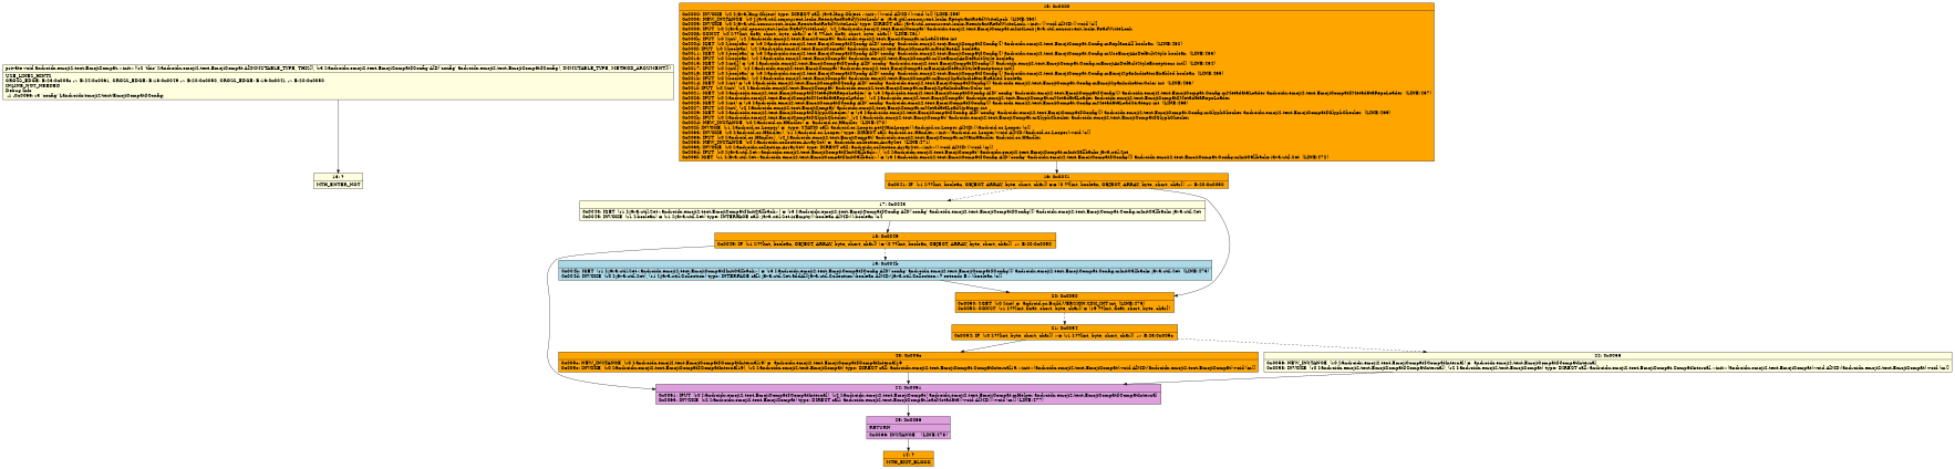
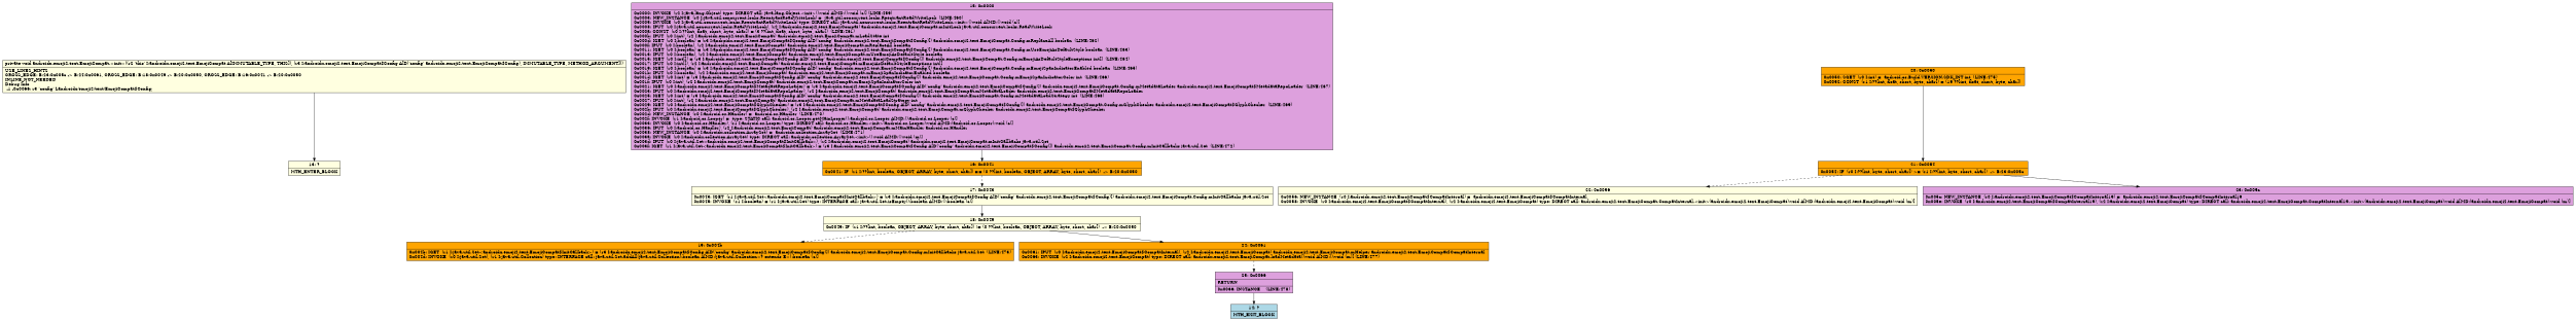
  digraph {
    node [fillcolor=lightyellow shape=record style=filled]
-   n1 [label="{13\:\ ?|MTH_ENTER_NOT\l}"]
-   n2 [fillcolor=orange label="{15\:\ 0x0000|0x0000: INVOKE  (r2 I:java.lang.Object) type: DIRECT call: java.lang.Object.\<init\>():void A[MD:():void (c)] (LINE:459)\l0x0003: NEW_INSTANCE  (r0 I:java.util.concurrent.locks.ReentrantReadWriteLock) =  java.util.concurrent.locks.ReentrantReadWriteLock  (LINE:460)\l0x0005: INVOKE  (r0 I:java.util.concurrent.locks.ReentrantReadWriteLock) type: DIRECT call: java.util.concurrent.locks.ReentrantReadWriteLock.\<init\>():void A[MD:():void (c)]\l0x0008: IPUT  (r0 I:java.util.concurrent.locks.ReadWriteLock), (r2 I:androidx.emoji2.text.EmojiCompat) androidx.emoji2.text.EmojiCompat.mInitLock java.util.concurrent.locks.ReadWriteLock \l0x000a: CONST  (r0 I:??[int, float, short, byte, char]) = (3 ??[int, float, short, byte, char])  (LINE:461)\l0x000b: IPUT  (r0 I:int), (r2 I:androidx.emoji2.text.EmojiCompat) androidx.emoji2.text.EmojiCompat.mLoadState int \l0x000d: IGET  (r0 I:boolean) = (r3 I:androidx.emoji2.text.EmojiCompat$Config A[D('config' androidx.emoji2.text.EmojiCompat$Config)]) androidx.emoji2.text.EmojiCompat.Config.mReplaceAll boolean  (LINE:462)\l0x000f: IPUT  (r0 I:boolean), (r2 I:androidx.emoji2.text.EmojiCompat) androidx.emoji2.text.EmojiCompat.mReplaceAll boolean \l0x0011: IGET  (r0 I:boolean) = (r3 I:androidx.emoji2.text.EmojiCompat$Config A[D('config' androidx.emoji2.text.EmojiCompat$Config)]) androidx.emoji2.text.EmojiCompat.Config.mUseEmojiAsDefaultStyle boolean  (LINE:463)\l0x0013: IPUT  (r0 I:boolean), (r2 I:androidx.emoji2.text.EmojiCompat) androidx.emoji2.text.EmojiCompat.mUseEmojiAsDefaultStyle boolean \l0x0015: IGET  (r0 I:int[]) = (r3 I:androidx.emoji2.text.EmojiCompat$Config A[D('config' androidx.emoji2.text.EmojiCompat$Config)]) androidx.emoji2.text.EmojiCompat.Config.mEmojiAsDefaultStyleExceptions int[]  (LINE:464)\l0x0017: IPUT  (r0 I:int[]), (r2 I:androidx.emoji2.text.EmojiCompat) androidx.emoji2.text.EmojiCompat.mEmojiAsDefaultStyleExceptions int[] \l0x0019: IGET  (r0 I:boolean) = (r3 I:androidx.emoji2.text.EmojiCompat$Config A[D('config' androidx.emoji2.text.EmojiCompat$Config)]) androidx.emoji2.text.EmojiCompat.Config.mEmojiSpanIndicatorEnabled boolean  (LINE:465)\l0x001b: IPUT  (r0 I:boolean), (r2 I:androidx.emoji2.text.EmojiCompat) androidx.emoji2.text.EmojiCompat.mEmojiSpanIndicatorEnabled boolean \l0x001d: IGET  (r0 I:int) = (r3 I:androidx.emoji2.text.EmojiCompat$Config A[D('config' androidx.emoji2.text.EmojiCompat$Config)]) androidx.emoji2.text.EmojiCompat.Config.mEmojiSpanIndicatorColor int  (LINE:466)\l0x001f: IPUT  (r0 I:int), (r2 I:androidx.emoji2.text.EmojiCompat) androidx.emoji2.text.EmojiCompat.mEmojiSpanIndicatorColor int \l0x0021: IGET  (r0 I:androidx.emoji2.text.EmojiCompat$MetadataRepoLoader) = (r3 I:androidx.emoji2.text.EmojiCompat$Config A[D('config' androidx.emoji2.text.EmojiCompat$Config)]) androidx.emoji2.text.EmojiCompat.Config.mMetadataLoader androidx.emoji2.text.EmojiCompat$MetadataRepoLoader  (LINE:467)\l0x0023: IPUT  (r0 I:androidx.emoji2.text.EmojiCompat$MetadataRepoLoader), (r2 I:androidx.emoji2.text.EmojiCompat) androidx.emoji2.text.EmojiCompat.mMetadataLoader androidx.emoji2.text.EmojiCompat$MetadataRepoLoader \l0x0025: IGET  (r0 I:int) = (r3 I:androidx.emoji2.text.EmojiCompat$Config A[D('config' androidx.emoji2.text.EmojiCompat$Config)]) androidx.emoji2.text.EmojiCompat.Config.mMetadataLoadStrategy int  (LINE:468)\l0x0027: IPUT  (r0 I:int), (r2 I:androidx.emoji2.text.EmojiCompat) androidx.emoji2.text.EmojiCompat.mMetadataLoadStrategy int \l0x0029: IGET  (r0 I:androidx.emoji2.text.EmojiCompat$GlyphChecker) = (r3 I:androidx.emoji2.text.EmojiCompat$Config A[D('config' androidx.emoji2.text.EmojiCompat$Config)]) androidx.emoji2.text.EmojiCompat.Config.mGlyphChecker androidx.emoji2.text.EmojiCompat$GlyphChecker  (LINE:469)\l0x002b: IPUT  (r0 I:androidx.emoji2.text.EmojiCompat$GlyphChecker), (r2 I:androidx.emoji2.text.EmojiCompat) androidx.emoji2.text.EmojiCompat.mGlyphChecker androidx.emoji2.text.EmojiCompat$GlyphChecker \l0x002d: NEW_INSTANCE  (r0 I:android.os.Handler) =  android.os.Handler  (LINE:470)\l0x002f: INVOKE  (r1 I:android.os.Looper) =  type: STATIC call: android.os.Looper.getMainLooper():android.os.Looper A[MD:():android.os.Looper (c)]\l0x0033: INVOKE  (r0 I:android.os.Handler), (r1 I:android.os.Looper) type: DIRECT call: android.os.Handler.\<init\>(android.os.Looper):void A[MD:(android.os.Looper):void (c)]\l0x0036: IPUT  (r0 I:android.os.Handler), (r2 I:androidx.emoji2.text.EmojiCompat) androidx.emoji2.text.EmojiCompat.mMainHandler android.os.Handler \l0x0038: NEW_INSTANCE  (r0 I:androidx.collection.ArraySet) =  androidx.collection.ArraySet  (LINE:471)\l0x003a: INVOKE  (r0 I:androidx.collection.ArraySet) type: DIRECT call: androidx.collection.ArraySet.\<init\>():void A[MD:():void (m)]\l0x003d: IPUT  (r0 I:java.util.Set\<androidx.emoji2.text.EmojiCompat$InitCallback\>), (r2 I:androidx.emoji2.text.EmojiCompat) androidx.emoji2.text.EmojiCompat.mInitCallbacks java.util.Set \l0x003f: IGET  (r1 I:java.util.Set\<androidx.emoji2.text.EmojiCompat$InitCallback\>) = (r3 I:androidx.emoji2.text.EmojiCompat$Config A[D('config' androidx.emoji2.text.EmojiCompat$Config)]) androidx.emoji2.text.EmojiCompat.Config.mInitCallbacks java.util.Set  (LINE:472)\l}"]
+   n1 [label="{13\:\ ?|MTH_ENTER_BLOCK\l}"]
+   n2 [fillcolor=plum label="{15\:\ 0x0000|0x0000: INVOKE  (r2 I:java.lang.Object) type: DIRECT call: java.lang.Object.\<init\>():void A[MD:():void (c)] (LINE:459)\l0x0003: NEW_INSTANCE  (r0 I:java.util.concurrent.locks.ReentrantReadWriteLock) =  java.util.concurrent.locks.ReentrantReadWriteLock  (LINE:460)\l0x0005: INVOKE  (r0 I:java.util.concurrent.locks.ReentrantReadWriteLock) type: DIRECT call: java.util.concurrent.locks.ReentrantReadWriteLock.\<init\>():void A[MD:():void (c)]\l0x0008: IPUT  (r0 I:java.util.concurrent.locks.ReadWriteLock), (r2 I:androidx.emoji2.text.EmojiCompat) androidx.emoji2.text.EmojiCompat.mInitLock java.util.concurrent.locks.ReadWriteLock \l0x000a: CONST  (r0 I:??[int, float, short, byte, char]) = (3 ??[int, float, short, byte, char])  (LINE:461)\l0x000b: IPUT  (r0 I:int), (r2 I:androidx.emoji2.text.EmojiCompat) androidx.emoji2.text.EmojiCompat.mLoadState int \l0x000d: IGET  (r0 I:boolean) = (r3 I:androidx.emoji2.text.EmojiCompat$Config A[D('config' androidx.emoji2.text.EmojiCompat$Config)]) androidx.emoji2.text.EmojiCompat.Config.mReplaceAll boolean  (LINE:462)\l0x000f: IPUT  (r0 I:boolean), (r2 I:androidx.emoji2.text.EmojiCompat) androidx.emoji2.text.EmojiCompat.mReplaceAll boolean \l0x0011: IGET  (r0 I:boolean) = (r3 I:androidx.emoji2.text.EmojiCompat$Config A[D('config' androidx.emoji2.text.EmojiCompat$Config)]) androidx.emoji2.text.EmojiCompat.Config.mUseEmojiAsDefaultStyle boolean  (LINE:463)\l0x0013: IPUT  (r0 I:boolean), (r2 I:androidx.emoji2.text.EmojiCompat) androidx.emoji2.text.EmojiCompat.mUseEmojiAsDefaultStyle boolean \l0x0015: IGET  (r0 I:int[]) = (r3 I:androidx.emoji2.text.EmojiCompat$Config A[D('config' androidx.emoji2.text.EmojiCompat$Config)]) androidx.emoji2.text.EmojiCompat.Config.mEmojiAsDefaultStyleExceptions int[]  (LINE:464)\l0x0017: IPUT  (r0 I:int[]), (r2 I:androidx.emoji2.text.EmojiCompat) androidx.emoji2.text.EmojiCompat.mEmojiAsDefaultStyleExceptions int[] \l0x0019: IGET  (r0 I:boolean) = (r3 I:androidx.emoji2.text.EmojiCompat$Config A[D('config' androidx.emoji2.text.EmojiCompat$Config)]) androidx.emoji2.text.EmojiCompat.Config.mEmojiSpanIndicatorEnabled boolean  (LINE:465)\l0x001b: IPUT  (r0 I:boolean), (r2 I:androidx.emoji2.text.EmojiCompat) androidx.emoji2.text.EmojiCompat.mEmojiSpanIndicatorEnabled boolean \l0x001d: IGET  (r0 I:int) = (r3 I:androidx.emoji2.text.EmojiCompat$Config A[D('config' androidx.emoji2.text.EmojiCompat$Config)]) androidx.emoji2.text.EmojiCompat.Config.mEmojiSpanIndicatorColor int  (LINE:466)\l0x001f: IPUT  (r0 I:int), (r2 I:androidx.emoji2.text.EmojiCompat) androidx.emoji2.text.EmojiCompat.mEmojiSpanIndicatorColor int \l0x0021: IGET  (r0 I:androidx.emoji2.text.EmojiCompat$MetadataRepoLoader) = (r3 I:androidx.emoji2.text.EmojiCompat$Config A[D('config' androidx.emoji2.text.EmojiCompat$Config)]) androidx.emoji2.text.EmojiCompat.Config.mMetadataLoader androidx.emoji2.text.EmojiCompat$MetadataRepoLoader  (LINE:467)\l0x0023: IPUT  (r0 I:androidx.emoji2.text.EmojiCompat$MetadataRepoLoader), (r2 I:androidx.emoji2.text.EmojiCompat) androidx.emoji2.text.EmojiCompat.mMetadataLoader androidx.emoji2.text.EmojiCompat$MetadataRepoLoader \l0x0025: IGET  (r0 I:int) = (r3 I:androidx.emoji2.text.EmojiCompat$Config A[D('config' androidx.emoji2.text.EmojiCompat$Config)]) androidx.emoji2.text.EmojiCompat.Config.mMetadataLoadStrategy int  (LINE:468)\l0x0027: IPUT  (r0 I:int), (r2 I:androidx.emoji2.text.EmojiCompat) androidx.emoji2.text.EmojiCompat.mMetadataLoadStrategy int \l0x0029: IGET  (r0 I:androidx.emoji2.text.EmojiCompat$GlyphChecker) = (r3 I:androidx.emoji2.text.EmojiCompat$Config A[D('config' androidx.emoji2.text.EmojiCompat$Config)]) androidx.emoji2.text.EmojiCompat.Config.mGlyphChecker androidx.emoji2.text.EmojiCompat$GlyphChecker  (LINE:469)\l0x002b: IPUT  (r0 I:androidx.emoji2.text.EmojiCompat$GlyphChecker), (r2 I:androidx.emoji2.text.EmojiCompat) androidx.emoji2.text.EmojiCompat.mGlyphChecker androidx.emoji2.text.EmojiCompat$GlyphChecker \l0x002d: NEW_INSTANCE  (r0 I:android.os.Handler) =  android.os.Handler  (LINE:470)\l0x002f: INVOKE  (r1 I:android.os.Looper) =  type: STATIC call: android.os.Looper.getMainLooper():android.os.Looper A[MD:():android.os.Looper (c)]\l0x0033: INVOKE  (r0 I:android.os.Handler), (r1 I:android.os.Looper) type: DIRECT call: android.os.Handler.\<init\>(android.os.Looper):void A[MD:(android.os.Looper):void (c)]\l0x0036: IPUT  (r0 I:android.os.Handler), (r2 I:androidx.emoji2.text.EmojiCompat) androidx.emoji2.text.EmojiCompat.mMainHandler android.os.Handler \l0x0038: NEW_INSTANCE  (r0 I:androidx.collection.ArraySet) =  androidx.collection.ArraySet  (LINE:471)\l0x003a: INVOKE  (r0 I:androidx.collection.ArraySet) type: DIRECT call: androidx.collection.ArraySet.\<init\>():void A[MD:():void (m)]\l0x003d: IPUT  (r0 I:java.util.Set\<androidx.emoji2.text.EmojiCompat$InitCallback\>), (r2 I:androidx.emoji2.text.EmojiCompat) androidx.emoji2.text.EmojiCompat.mInitCallbacks java.util.Set \l0x003f: IGET  (r1 I:java.util.Set\<androidx.emoji2.text.EmojiCompat$InitCallback\>) = (r3 I:androidx.emoji2.text.EmojiCompat$Config A[D('config' androidx.emoji2.text.EmojiCompat$Config)]) androidx.emoji2.text.EmojiCompat.Config.mInitCallbacks java.util.Set  (LINE:472)\l}"]
    n3 [fillcolor=orange label="{16\:\ 0x0041|0x0041: IF  (r1 I:??[int, boolean, OBJECT, ARRAY, byte, short, char]) == (0 ??[int, boolean, OBJECT, ARRAY, byte, short, char])  \-\> B:20:0x0050 \l}"]
    n4 [label="{17\:\ 0x0043|0x0043: IGET  (r1 I:java.util.Set\<androidx.emoji2.text.EmojiCompat$InitCallback\>) = (r3 I:androidx.emoji2.text.EmojiCompat$Config A[D('config' androidx.emoji2.text.EmojiCompat$Config)]) androidx.emoji2.text.EmojiCompat.Config.mInitCallbacks java.util.Set \l0x0045: INVOKE  (r1 I:boolean) = (r1 I:java.util.Set) type: INTERFACE call: java.util.Set.isEmpty():boolean A[MD:():boolean (c)]\l}"]
    n5 [fillcolor=orange label="{20\:\ 0x0050|0x0050: SGET  (r0 I:int) =  android.os.Build.VERSION.SDK_INT int  (LINE:475)\l0x0052: CONST  (r1 I:??[int, float, short, byte, char]) = (19 ??[int, float, short, byte, char]) \l}"]
-   n6 [fillcolor=orange label="{18\:\ 0x0049|0x0049: IF  (r1 I:??[int, boolean, OBJECT, ARRAY, byte, short, char]) != (0 ??[int, boolean, OBJECT, ARRAY, byte, short, char])  \-\> B:20:0x0050 \l}"]
+   n6 [label="{18\:\ 0x0049|0x0049: IF  (r1 I:??[int, boolean, OBJECT, ARRAY, byte, short, char]) != (0 ??[int, boolean, OBJECT, ARRAY, byte, short, char])  \-\> B:20:0x0050 \l}"]
    n7 [fillcolor=orange label="{21\:\ 0x0054|0x0054: IF  (r0 I:??[int, byte, short, char]) \>= (r1 I:??[int, byte, short, char])  \-\> B:23:0x005c \l}"]
-   n8 [fillcolor=lightblue label="{19\:\ 0x004b|0x004b: IGET  (r1 I:java.util.Set\<androidx.emoji2.text.EmojiCompat$InitCallback\>) = (r3 I:androidx.emoji2.text.EmojiCompat$Config A[D('config' androidx.emoji2.text.EmojiCompat$Config)]) androidx.emoji2.text.EmojiCompat.Config.mInitCallbacks java.util.Set  (LINE:473)\l0x004d: INVOKE  (r0 I:java.util.Set), (r1 I:java.util.Collection) type: INTERFACE call: java.util.Set.addAll(java.util.Collection):boolean A[MD:(java.util.Collection\<? extends E\>):boolean (c)]\l}"]
-   n9 [fillcolor=plum label="{24\:\ 0x0061|0x0061: IPUT  (r0 I:androidx.emoji2.text.EmojiCompat$CompatInternal), (r2 I:androidx.emoji2.text.EmojiCompat) androidx.emoji2.text.EmojiCompat.mHelper androidx.emoji2.text.EmojiCompat$CompatInternal \l0x0063: INVOKE  (r2 I:androidx.emoji2.text.EmojiCompat) type: DIRECT call: androidx.emoji2.text.EmojiCompat.loadMetadata():void A[MD:():void (m)] (LINE:477)\l}"]
+   n8 [fillcolor=orange label="{19\:\ 0x004b|0x004b: IGET  (r1 I:java.util.Set\<androidx.emoji2.text.EmojiCompat$InitCallback\>) = (r3 I:androidx.emoji2.text.EmojiCompat$Config A[D('config' androidx.emoji2.text.EmojiCompat$Config)]) androidx.emoji2.text.EmojiCompat.Config.mInitCallbacks java.util.Set  (LINE:473)\l0x004d: INVOKE  (r0 I:java.util.Set), (r1 I:java.util.Collection) type: INTERFACE call: java.util.Set.addAll(java.util.Collection):boolean A[MD:(java.util.Collection\<? extends E\>):boolean (c)]\l}"]
+   n9 [fillcolor=orange label="{24\:\ 0x0061|0x0061: IPUT  (r0 I:androidx.emoji2.text.EmojiCompat$CompatInternal), (r2 I:androidx.emoji2.text.EmojiCompat) androidx.emoji2.text.EmojiCompat.mHelper androidx.emoji2.text.EmojiCompat$CompatInternal \l0x0063: INVOKE  (r2 I:androidx.emoji2.text.EmojiCompat) type: DIRECT call: androidx.emoji2.text.EmojiCompat.loadMetadata():void A[MD:():void (m)] (LINE:477)\l}"]
    n10 [label="{22\:\ 0x0056|0x0056: NEW_INSTANCE  (r0 I:androidx.emoji2.text.EmojiCompat$CompatInternal) =  androidx.emoji2.text.EmojiCompat$CompatInternal \l0x0058: INVOKE  (r0 I:androidx.emoji2.text.EmojiCompat$CompatInternal), (r2 I:androidx.emoji2.text.EmojiCompat) type: DIRECT call: androidx.emoji2.text.EmojiCompat.CompatInternal.\<init\>(androidx.emoji2.text.EmojiCompat):void A[MD:(androidx.emoji2.text.EmojiCompat):void (m)]\l}"]
-   n11 [fillcolor=orange label="{23\:\ 0x005c|0x005c: NEW_INSTANCE  (r0 I:androidx.emoji2.text.EmojiCompat$CompatInternal19) =  androidx.emoji2.text.EmojiCompat$CompatInternal19 \l0x005e: INVOKE  (r0 I:androidx.emoji2.text.EmojiCompat$CompatInternal19), (r2 I:androidx.emoji2.text.EmojiCompat) type: DIRECT call: androidx.emoji2.text.EmojiCompat.CompatInternal19.\<init\>(androidx.emoji2.text.EmojiCompat):void A[MD:(androidx.emoji2.text.EmojiCompat):void (m)]\l}"]
+   n11 [fillcolor=plum label="{23\:\ 0x005c|0x005c: NEW_INSTANCE  (r0 I:androidx.emoji2.text.EmojiCompat$CompatInternal19) =  androidx.emoji2.text.EmojiCompat$CompatInternal19 \l0x005e: INVOKE  (r0 I:androidx.emoji2.text.EmojiCompat$CompatInternal19), (r2 I:androidx.emoji2.text.EmojiCompat) type: DIRECT call: androidx.emoji2.text.EmojiCompat.CompatInternal19.\<init\>(androidx.emoji2.text.EmojiCompat):void A[MD:(androidx.emoji2.text.EmojiCompat):void (m)]\l}"]
    n12 [fillcolor=plum label="{25\:\ 0x0066|RETURN\l|0x0066: INSTANCE    (LINE:478)\l}"]
-   n13 [fillcolor=orange label="{14\:\ ?|MTH_EXIT_BLOCK\l}"]
+   n13 [fillcolor=lightblue label="{14\:\ ?|MTH_EXIT_BLOCK\l}"]
    n14 [label="{private void androidx.emoji2.text.EmojiCompat.\<init\>((r2 'this' I:androidx.emoji2.text.EmojiCompat A[IMMUTABLE_TYPE, THIS]), (r3 I:androidx.emoji2.text.EmojiCompat$Config A[D('config' androidx.emoji2.text.EmojiCompat$Config), IMMUTABLE_TYPE, METHOD_ARGUMENT]))  | USE_LINES_HINTS\lCROSS_EDGE: B:23:0x005c \-\> B:24:0x0061, CROSS_EDGE: B:18:0x0049 \-\> B:20:0x0050, CROSS_EDGE: B:16:0x0041 \-\> B:20:0x0050\lINLINE_NOT_NEEDED\lDebug Info:\l  \-1 \-0x0066: r3 'config' Landroidx\/emoji2\/text\/EmojiCompat$Config;\l}"]
    n2 -> n3
    n3 -> n4 [style=dashed]
-   n3 -> n5
    n4 -> n6
-   n5 -> n7 [style=dashed]
+   n5 -> n7
    n6 -> n8 [style=dashed]
    n6 -> n9
    n7 -> n10 [style=dashed]
    n7 -> n11
-   n8 -> n5
-   n9 -> n12
-   n10 -> n9
-   n11 -> n9
+   n9 -> n12 [style=dashed]
    n12 -> n13
    n14 -> n1
  }
